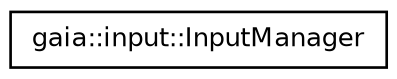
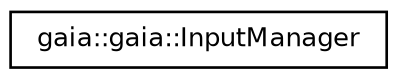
  digraph {
    rankdir=LR
-   n1 [color=black fillcolor=white fontname=Helvetica fontsize=10 height=0.2 label="gaia::input::InputManager" shape=record style=filled width=0.4]
+   n1 [color=black fillcolor=white fontname=Helvetica fontsize=10 height=0.2 label="gaia::gaia::InputManager" shape=record style=filled width=0.4]
  }
